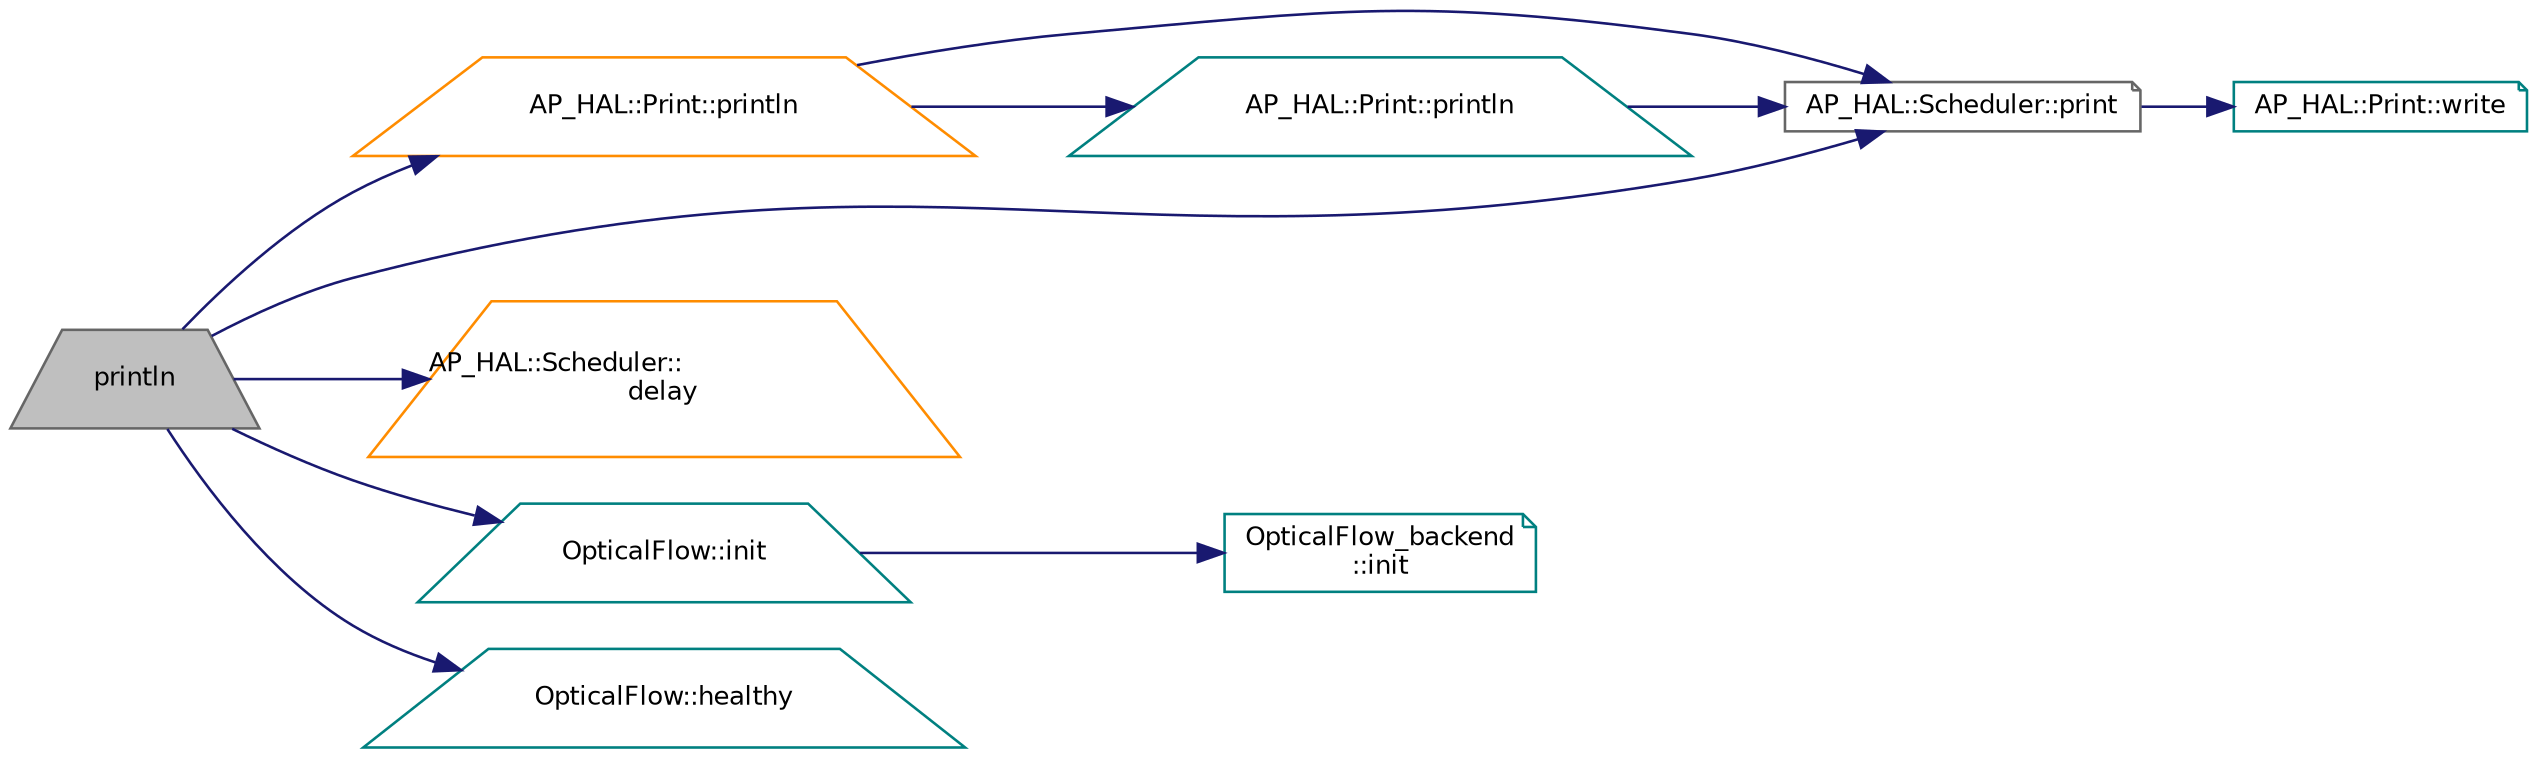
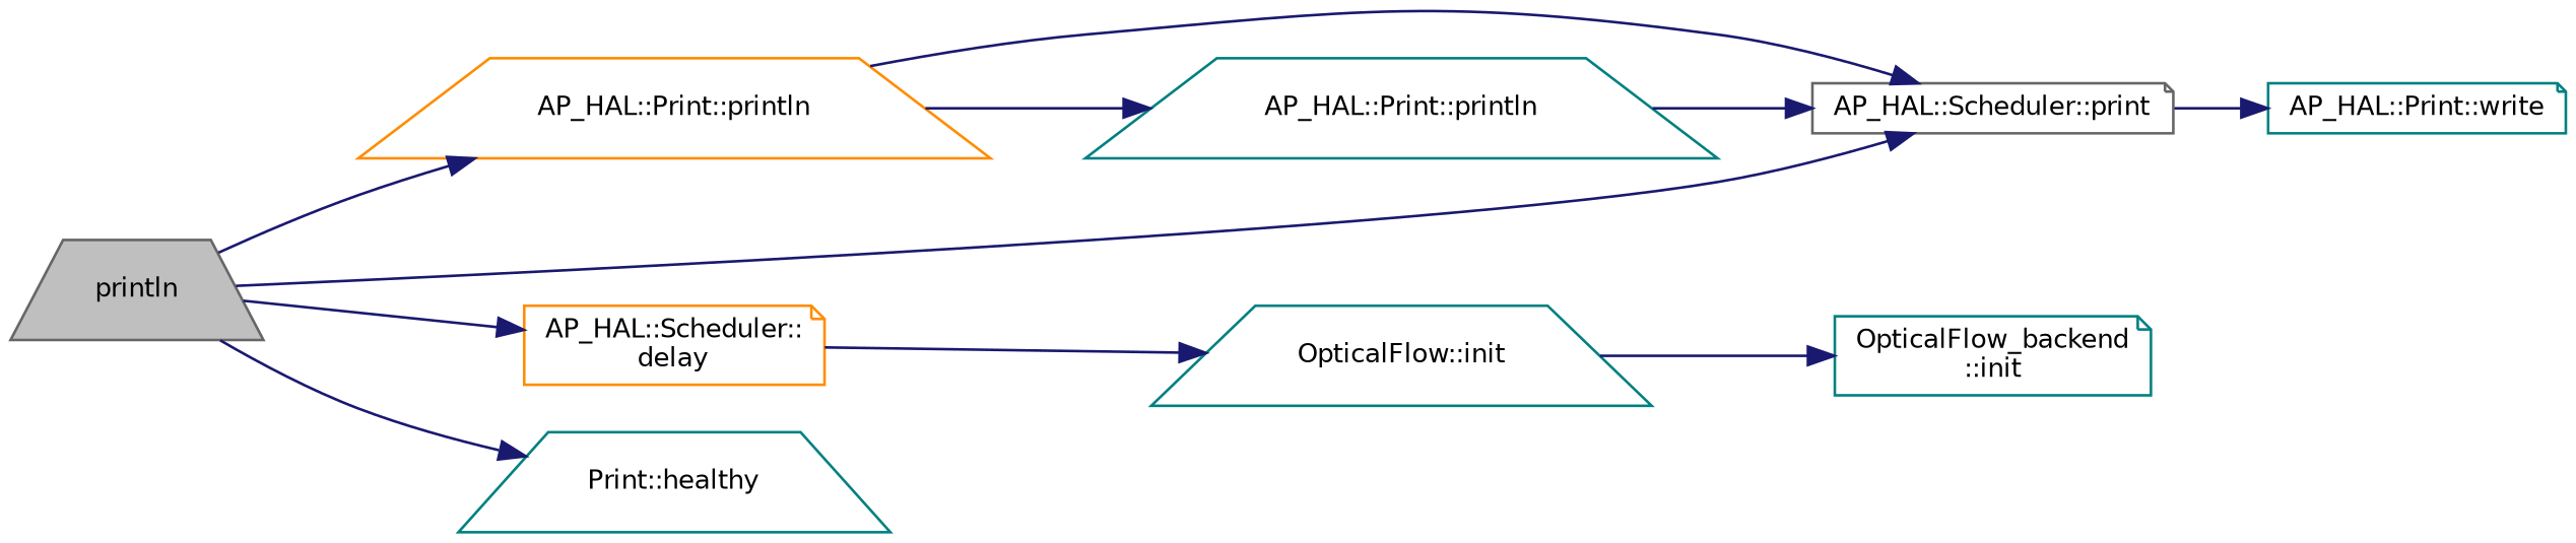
  digraph {
    rankdir=LR
    node [color=teal fillcolor=white fontname=Helvetica fontsize=10 shape=trapezium style=filled]
    edge [color=midnightblue fontname=Helvetica fontsize=10 labelfontname=Helvetica labelfontsize=10 style=solid]
    n1 [color=gray40 fillcolor=grey75 fontcolor=black height=0.2 label=println width=0.4]
    n2 [color=darkorange height=0.2 label="AP_HAL::Print::println" width=0.4]
    n3 [color=gray40 height=0.2 label="AP_HAL::Scheduler::print" shape=note width=0.4]
-   n4 [color=darkorange height=0.2 label="AP_HAL::Scheduler::\ldelay" width=0.4]
+   n4 [color=darkorange height=0.2 label="AP_HAL::Scheduler::\ldelay" shape=note width=0.4]
    n5 [height=0.2 label="OpticalFlow::init" width=0.4]
-   n6 [height=0.2 label="OpticalFlow::healthy" width=0.4]
+   n6 [height=0.2 label="Print::healthy" width=0.4]
    n7 [height=0.2 label="AP_HAL::Print::println" width=0.4]
    n8 [height=0.2 label="AP_HAL::Print::write" shape=note width=0.4]
    n9 [height=0.2 label="OpticalFlow_backend\l::init" shape=note width=0.4]
    n1 -> n2
    n1 -> n3
    n1 -> n4
-   n1 -> n5
+   n4 -> n5
    n1 -> n6
    n2 -> n3
    n2 -> n7
    n3 -> n8
    n5 -> n9
    n7 -> n3
  }
